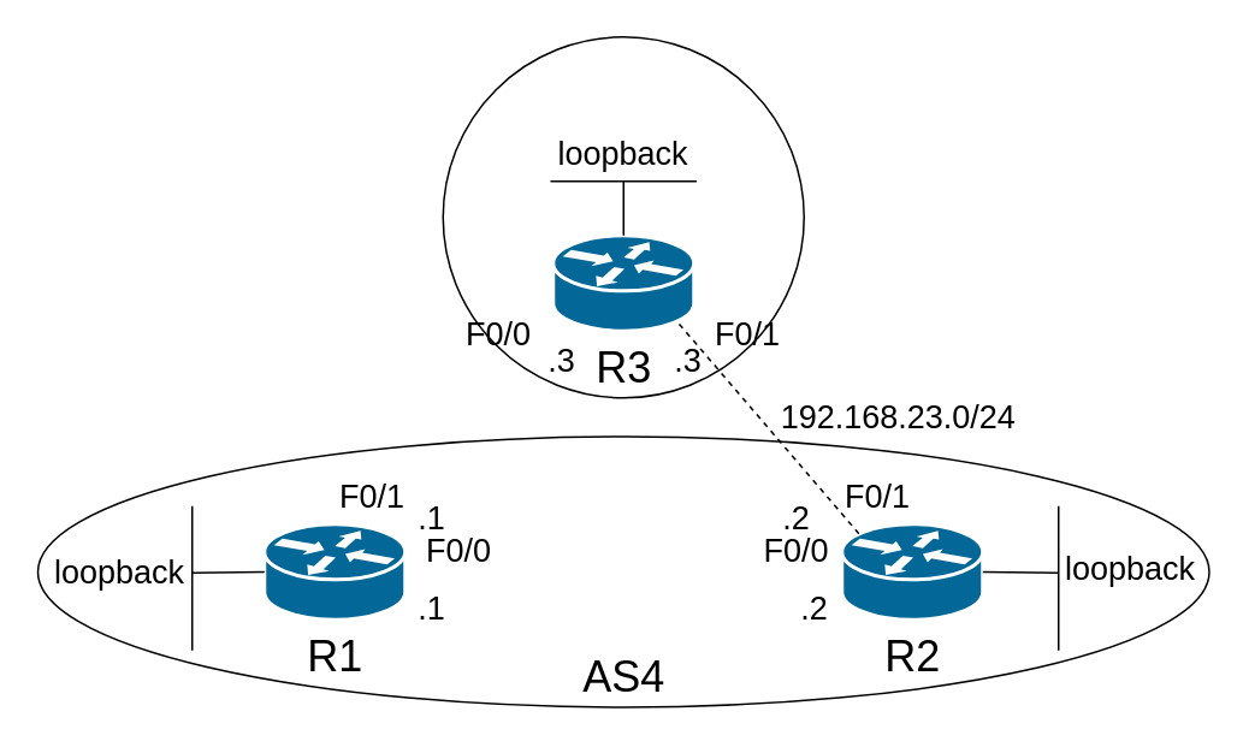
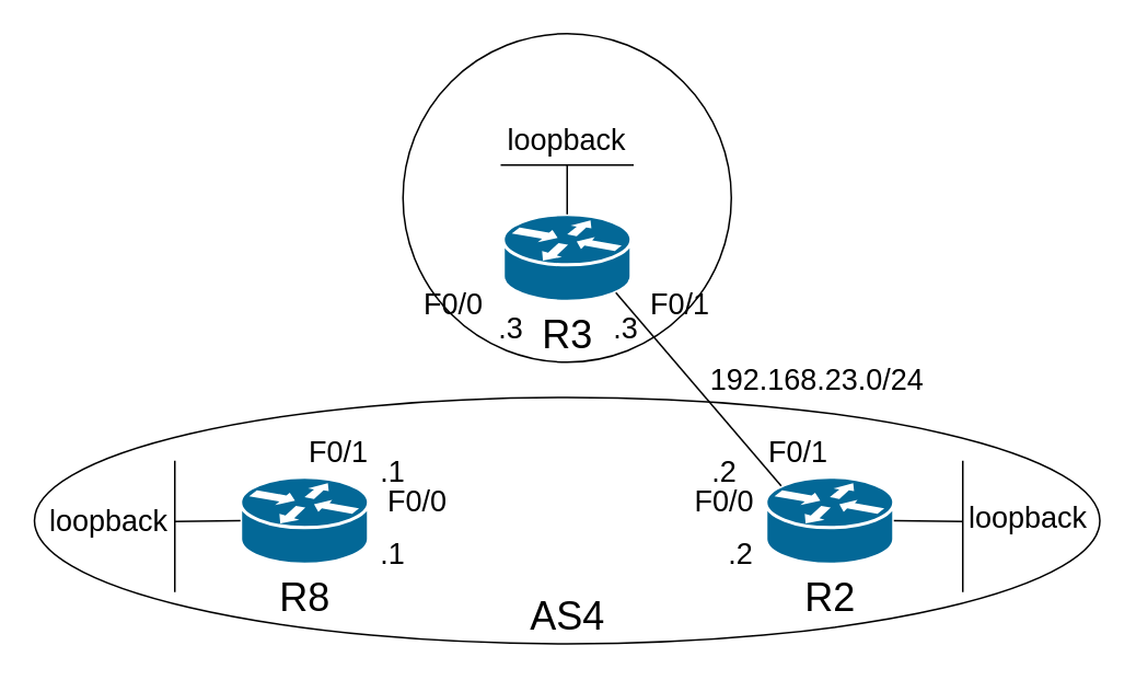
  <mxCell id="0" />
  <mxCell id="1" parent="0" />
  <mxCell id="2" value="&lt;br&gt;&lt;br&gt;&lt;br&gt;&lt;br&gt;AS4" style="ellipse;whiteSpace=wrap;html=1;fontSize=24;fillColor=none;" vertex="1" parent="1"><mxGeometry x="20.5" y="241.5" width="649" height="150" as="geometry" /></mxCell>
  <mxCell id="3" value="" style="ellipse;whiteSpace=wrap;html=1;aspect=fixed;fillColor=none;" vertex="1" parent="1"><mxGeometry x="245" width="200" height="200" as="geometry" y="20" /></mxCell>
  <mxCell id="4" value="&lt;span style=&quot;font-size: 24px&quot;&gt;R3&lt;/span&gt;" style="shape=mxgraph.cisco.routers.router;sketch=0;html=1;pointerEvents=1;dashed=0;fillColor=#036897;strokeColor=#ffffff;strokeWidth=2;verticalLabelPosition=bottom;verticalAlign=top;align=center;outlineConnect=0;" vertex="1" parent="1"><mxGeometry x="306" y="130" width="78" height="53" as="geometry" /></mxCell>
- <mxCell id="5" value="&lt;span style=&quot;font-size: 24px&quot;&gt;R1&lt;/span&gt;" style="shape=mxgraph.cisco.routers.router;sketch=0;html=1;pointerEvents=1;dashed=0;fillColor=#036897;strokeColor=#ffffff;strokeWidth=2;verticalLabelPosition=bottom;verticalAlign=top;align=center;outlineConnect=0;" vertex="1" parent="1"><mxGeometry x="146" y="290" width="78" height="53" as="geometry" /></mxCell>
+ <mxCell id="5" value="&lt;span style=&quot;font-size: 24px&quot;&gt;R8&lt;/span&gt;" style="shape=mxgraph.cisco.routers.router;sketch=0;html=1;pointerEvents=1;dashed=0;fillColor=#036897;strokeColor=#ffffff;strokeWidth=2;verticalLabelPosition=bottom;verticalAlign=top;align=center;outlineConnect=0;" vertex="1" parent="1"><mxGeometry x="146" y="290" width="78" height="53" as="geometry" /></mxCell>
  <mxCell id="6" value="&lt;span style=&quot;font-size: 24px&quot;&gt;R2&lt;/span&gt;" style="shape=mxgraph.cisco.routers.router;sketch=0;html=1;pointerEvents=1;dashed=0;fillColor=#036897;strokeColor=#ffffff;strokeWidth=2;verticalLabelPosition=bottom;verticalAlign=top;align=center;outlineConnect=0;" vertex="1" parent="1"><mxGeometry x="466" y="290" width="78" height="53" as="geometry" /></mxCell>
- <mxCell id="7" value="" style="endArrow=none;html=1;rounded=0;entryX=0.88;entryY=0.9;entryDx=0;entryDy=0;entryPerimeter=0;exitX=0.12;exitY=0.1;exitDx=0;exitDy=0;exitPerimeter=0;dashed=1;" edge="1" parent="1" source="6" target="4"><mxGeometry width="50" height="50" relative="1" as="geometry"><mxPoint x="416" y="380" as="sourcePoint" /><mxPoint x="466" y="330" as="targetPoint" /></mxGeometry></mxCell>
+ <mxCell id="7" value="" style="endArrow=none;html=1;rounded=0;entryX=0.88;entryY=0.9;entryDx=0;entryDy=0;entryPerimeter=0;exitX=0.12;exitY=0.1;exitDx=0;exitDy=0;exitPerimeter=0;" edge="1" parent="1" source="6" target="4"><mxGeometry width="50" height="50" relative="1" as="geometry"><mxPoint x="416" y="380" as="sourcePoint" /><mxPoint x="466" y="330" as="targetPoint" /></mxGeometry></mxCell>
  <mxCell id="8" value="192.168.23.0/24" style="edgeLabel;html=1;align=center;verticalAlign=middle;resizable=0;points=[];fontSize=18;" vertex="1" connectable="0" parent="7"><mxGeometry x="0.271" y="-1" relative="1" as="geometry"><mxPoint x="84" y="10" as="offset" /></mxGeometry></mxCell>
  <mxCell id="9" value="" style="endArrow=none;html=1;rounded=0;fontSize=18;exitX=0.5;exitY=0;exitDx=0;exitDy=0;exitPerimeter=0;" edge="1" parent="1" source="4"><mxGeometry width="50" height="50" relative="1" as="geometry"><mxPoint x="496" y="60" as="sourcePoint" /><mxPoint x="345" y="100" as="targetPoint" /></mxGeometry></mxCell>
  <mxCell id="10" value="" style="endArrow=none;html=1;rounded=0;fontSize=18;" edge="1" parent="1"><mxGeometry width="50" height="50" relative="1" as="geometry"><mxPoint x="304.5" y="100" as="sourcePoint" /><mxPoint x="385.5" y="100" as="targetPoint" /></mxGeometry></mxCell>
  <mxCell id="11" value="" style="endArrow=none;html=1;rounded=0;fontSize=18;entryX=0;entryY=0.5;entryDx=0;entryDy=0;entryPerimeter=0;" edge="1" parent="1" target="5"><mxGeometry width="50" height="50" relative="1" as="geometry"><mxPoint x="106" y="317" as="sourcePoint" /><mxPoint x="96" y="410" as="targetPoint" /></mxGeometry></mxCell>
  <mxCell id="12" value="" style="endArrow=none;html=1;rounded=0;fontSize=18;" edge="1" parent="1"><mxGeometry width="50" height="50" relative="1" as="geometry"><mxPoint x="106" y="360" as="sourcePoint" /><mxPoint x="106" y="280" as="targetPoint" /></mxGeometry></mxCell>
  <mxCell id="13" value="" style="endArrow=none;html=1;rounded=0;fontSize=18;exitX=1;exitY=0.5;exitDx=0;exitDy=0;exitPerimeter=0;" edge="1" parent="1" source="6"><mxGeometry width="50" height="50" relative="1" as="geometry"><mxPoint x="566" y="320" as="sourcePoint" /><mxPoint x="586" y="317" as="targetPoint" /></mxGeometry></mxCell>
  <mxCell id="14" value="" style="endArrow=none;html=1;rounded=0;fontSize=18;" edge="1" parent="1"><mxGeometry width="50" height="50" relative="1" as="geometry"><mxPoint x="586" y="360" as="sourcePoint" /><mxPoint x="586" y="280" as="targetPoint" /></mxGeometry></mxCell>
  <mxCell id="15" value="&lt;font style=&quot;font-size: 18px&quot;&gt;.1&lt;/font&gt;" style="text;html=1;strokeColor=none;fillColor=none;align=center;verticalAlign=middle;whiteSpace=wrap;rounded=0;fontSize=24;" vertex="1" parent="1"><mxGeometry x="224" y="320" width="30" height="30" as="geometry" /></mxCell>
  <mxCell id="16" value="&lt;font style=&quot;font-size: 18px&quot;&gt;.1&lt;/font&gt;" style="text;html=1;strokeColor=none;fillColor=none;align=center;verticalAlign=middle;whiteSpace=wrap;rounded=0;fontSize=24;" vertex="1" parent="1"><mxGeometry x="224" y="270" width="30" height="30" as="geometry" /></mxCell>
  <mxCell id="17" value="&lt;font style=&quot;font-size: 18px&quot;&gt;.2&lt;/font&gt;" style="text;html=1;strokeColor=none;fillColor=none;align=center;verticalAlign=middle;whiteSpace=wrap;rounded=0;fontSize=24;" vertex="1" parent="1"><mxGeometry x="426" y="270" width="30" height="30" as="geometry" /></mxCell>
  <mxCell id="18" value="&lt;font style=&quot;font-size: 18px&quot;&gt;.2&lt;/font&gt;" style="text;html=1;strokeColor=none;fillColor=none;align=center;verticalAlign=middle;whiteSpace=wrap;rounded=0;fontSize=24;" vertex="1" parent="1"><mxGeometry x="436" y="320" width="30" height="30" as="geometry" /></mxCell>
  <mxCell id="19" value="&lt;font style=&quot;font-size: 18px&quot;&gt;.3&lt;br&gt;&lt;/font&gt;" style="text;html=1;strokeColor=none;fillColor=none;align=center;verticalAlign=middle;whiteSpace=wrap;rounded=0;fontSize=24;" vertex="1" parent="1"><mxGeometry x="296" y="183" width="30" height="30" as="geometry" /></mxCell>
  <mxCell id="20" value="&lt;font style=&quot;font-size: 18px&quot;&gt;.3&lt;br&gt;&lt;/font&gt;" style="text;html=1;strokeColor=none;fillColor=none;align=center;verticalAlign=middle;whiteSpace=wrap;rounded=0;fontSize=24;" vertex="1" parent="1"><mxGeometry x="366" y="183" width="30" height="30" as="geometry" /></mxCell>
  <mxCell id="21" value="F0/0" style="text;html=1;strokeColor=none;fillColor=none;align=center;verticalAlign=middle;whiteSpace=wrap;rounded=0;fontSize=18;" vertex="1" parent="1"><mxGeometry x="224" y="290" width="60" height="30" as="geometry" /></mxCell>
  <mxCell id="22" value="F0/0" style="text;html=1;strokeColor=none;fillColor=none;align=center;verticalAlign=middle;whiteSpace=wrap;rounded=0;fontSize=18;" vertex="1" parent="1"><mxGeometry x="411" y="290" width="60" height="30" as="geometry" /></mxCell>
  <mxCell id="23" value="F0/1" style="text;html=1;strokeColor=none;fillColor=none;align=center;verticalAlign=middle;whiteSpace=wrap;rounded=0;fontSize=18;" vertex="1" parent="1"><mxGeometry x="176" y="260" width="60" height="30" as="geometry" /></mxCell>
  <mxCell id="24" value="F0/1" style="text;html=1;strokeColor=none;fillColor=none;align=center;verticalAlign=middle;whiteSpace=wrap;rounded=0;fontSize=18;" vertex="1" parent="1"><mxGeometry x="456" y="260" width="60" height="30" as="geometry" /></mxCell>
  <mxCell id="25" value="F0/0" style="text;html=1;strokeColor=none;fillColor=none;align=center;verticalAlign=middle;whiteSpace=wrap;rounded=0;fontSize=18;" vertex="1" parent="1"><mxGeometry x="246" y="170" width="60" height="30" as="geometry" /></mxCell>
  <mxCell id="26" value="F0/1" style="text;html=1;strokeColor=none;fillColor=none;align=center;verticalAlign=middle;whiteSpace=wrap;rounded=0;fontSize=18;" vertex="1" parent="1"><mxGeometry x="384" y="170" width="60" height="30" as="geometry" /></mxCell>
  <mxCell id="27" value="loopback" style="text;html=1;strokeColor=none;fillColor=none;align=center;verticalAlign=middle;whiteSpace=wrap;rounded=0;fontSize=18;" vertex="1" parent="1"><mxGeometry x="36" y="301.5" width="60" height="30" as="geometry" /></mxCell>
  <mxCell id="28" value="loopback" style="text;html=1;strokeColor=none;fillColor=none;align=center;verticalAlign=middle;whiteSpace=wrap;rounded=0;fontSize=18;" vertex="1" parent="1"><mxGeometry x="596" y="300" width="60" height="30" as="geometry" /></mxCell>
  <mxCell id="29" value="loopback" style="text;html=1;strokeColor=none;fillColor=none;align=center;verticalAlign=middle;whiteSpace=wrap;rounded=0;fontSize=18;" vertex="1" parent="1"><mxGeometry x="315" y="70" width="60" height="30" as="geometry" /></mxCell>
